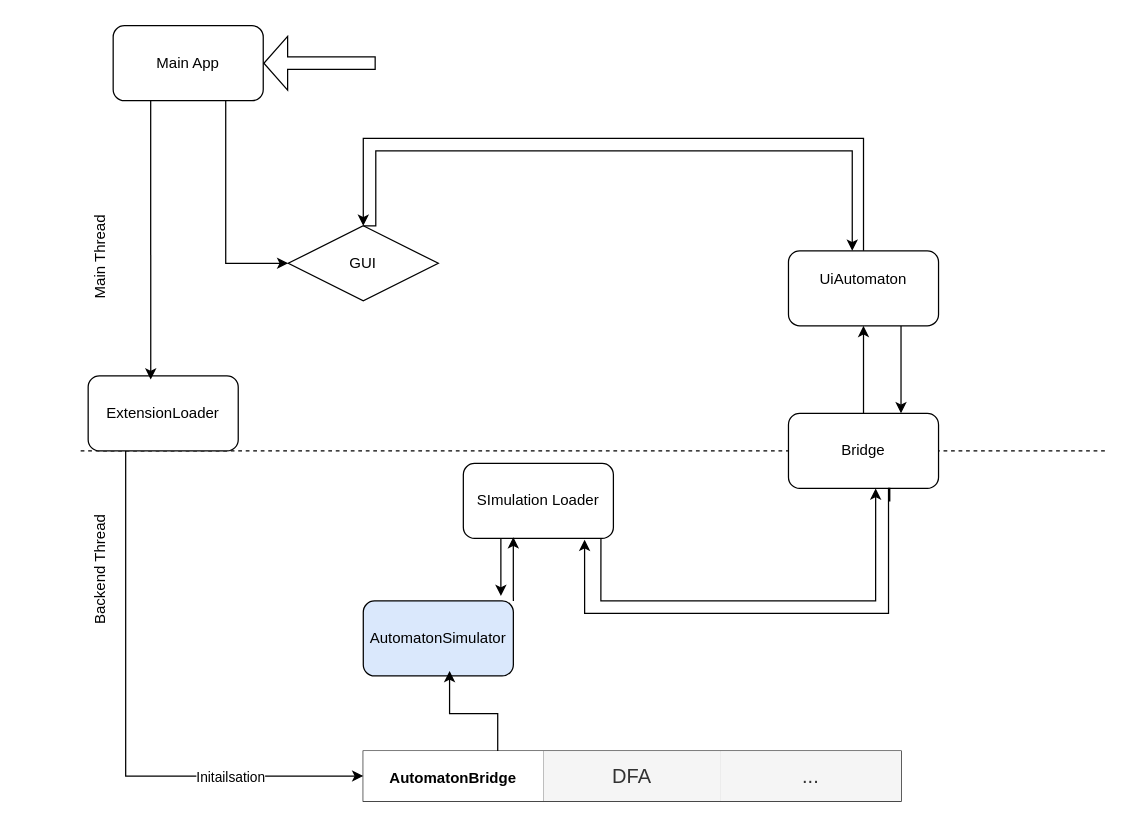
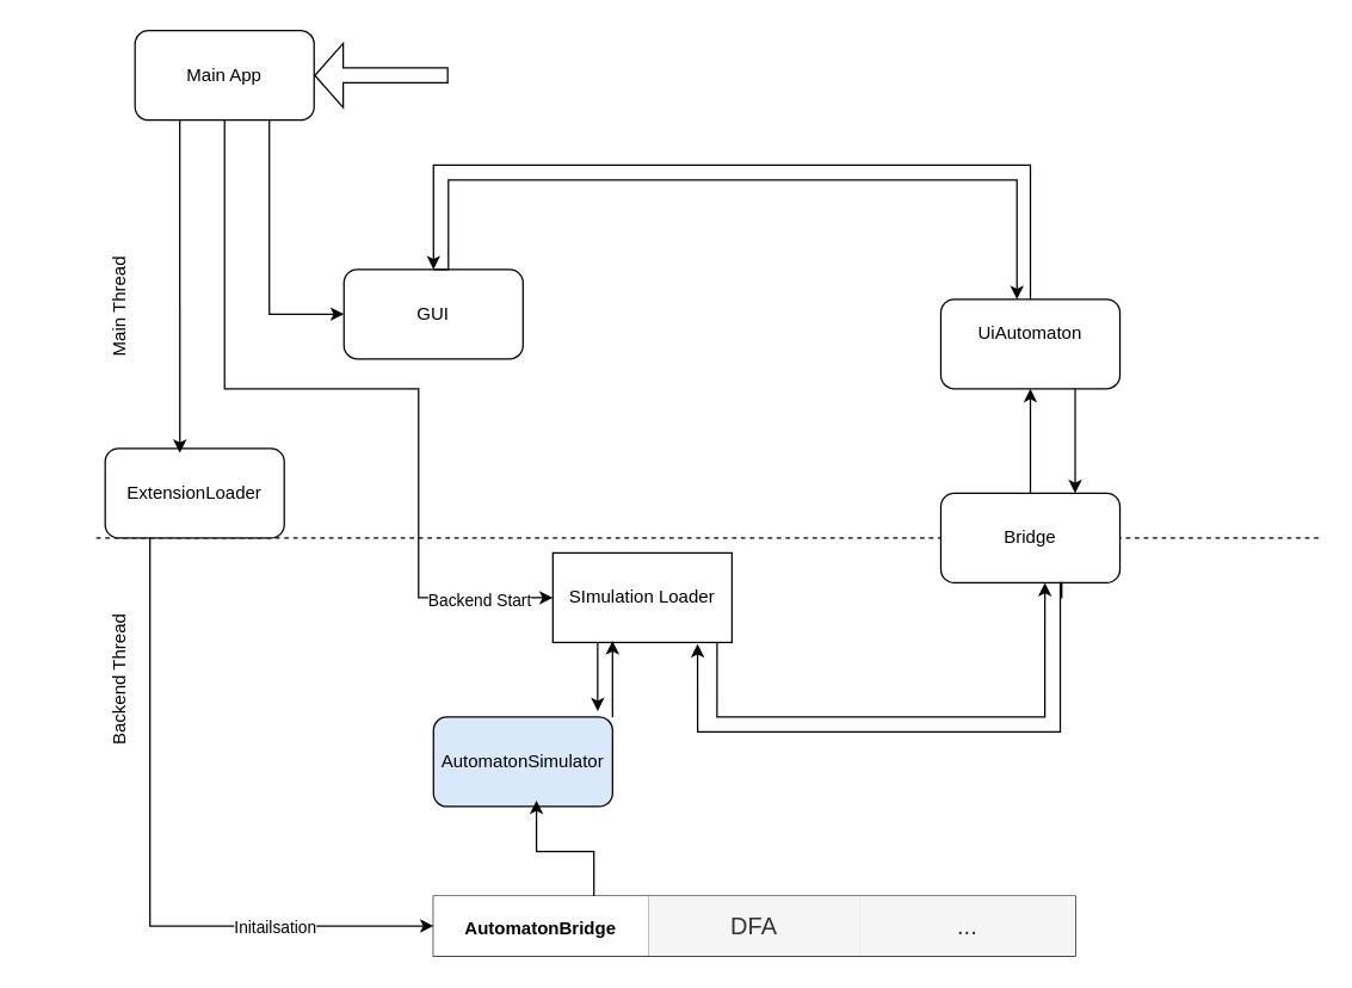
  <mxCell id="0" />
  <mxCell id="1" parent="0" />
- <mxCell id="2" value="GUI" style="rhombus;whiteSpace=wrap;html=1;" parent="1" vertex="1"><mxGeometry x="230" y="180" width="120" height="60" as="geometry" /></mxCell>
+ <mxCell id="2" value="GUI" style="rounded=1;whiteSpace=wrap;html=1;" parent="1" vertex="1"><mxGeometry x="230" y="180" width="120" height="60" as="geometry" /></mxCell>
  <mxCell id="3" style="edgeStyle=orthogonalEdgeStyle;rounded=0;orthogonalLoop=1;jettySize=auto;html=1;exitX=0.75;exitY=1;exitDx=0;exitDy=0;entryX=0.75;entryY=0;entryDx=0;entryDy=0;" parent="1" source="4" target="14" edge="1"><mxGeometry relative="1" as="geometry" /></mxCell>
  <mxCell id="4" value="&lt;div&gt;UiAutomaton&lt;/div&gt;&lt;div&gt;&lt;br&gt;&lt;/div&gt;" style="rounded=1;whiteSpace=wrap;html=1;" parent="1" vertex="1"><mxGeometry x="630" y="200" width="120" height="60" as="geometry" /></mxCell>
  <mxCell id="5" style="edgeStyle=orthogonalEdgeStyle;rounded=0;orthogonalLoop=1;jettySize=auto;html=1;exitX=0.75;exitY=1;exitDx=0;exitDy=0;entryX=0;entryY=0.5;entryDx=0;entryDy=0;" parent="1" source="8" target="2" edge="1"><mxGeometry relative="1" as="geometry" /></mxCell>
+ <mxCell id="6" style="edgeStyle=orthogonalEdgeStyle;rounded=0;orthogonalLoop=1;jettySize=auto;html=1;exitX=0.5;exitY=1;exitDx=0;exitDy=0;entryX=0;entryY=0.5;entryDx=0;entryDy=0;" edge="1" parent="1" source="8" target="22"><mxGeometry relative="1" as="geometry"><Array as="points"><mxPoint x="150" y="260" /><mxPoint x="280" y="260" /><mxPoint x="280" y="400" /></Array></mxGeometry></mxCell>
+ <mxCell id="7" value="Backend Start" style="edgeLabel;html=1;align=center;verticalAlign=middle;resizable=0;points=[];" vertex="1" connectable="0" parent="6"><mxGeometry x="0.815" y="-1" relative="1" as="geometry"><mxPoint as="offset" /></mxGeometry></mxCell>
  <mxCell id="8" value="Main App" style="rounded=1;whiteSpace=wrap;html=1;" parent="1" vertex="1"><mxGeometry x="90" y="20" width="120" height="60" as="geometry" /></mxCell>
  <mxCell id="9" style="edgeStyle=orthogonalEdgeStyle;rounded=0;orthogonalLoop=1;jettySize=auto;html=1;exitX=0.5;exitY=0;exitDx=0;exitDy=0;entryX=0.425;entryY=0;entryDx=0;entryDy=0;entryPerimeter=0;" parent="1" source="2" target="4" edge="1"><mxGeometry relative="1" as="geometry"><Array as="points"><mxPoint x="300" y="180" /><mxPoint x="300" y="120" /><mxPoint x="681" y="120" /></Array></mxGeometry></mxCell>
  <mxCell id="10" style="edgeStyle=orthogonalEdgeStyle;rounded=0;orthogonalLoop=1;jettySize=auto;html=1;exitX=0.5;exitY=0;exitDx=0;exitDy=0;entryX=0.5;entryY=0;entryDx=0;entryDy=0;" parent="1" source="4" target="2" edge="1"><mxGeometry relative="1" as="geometry"><mxPoint x="280" y="170" as="targetPoint" /><Array as="points"><mxPoint x="690" y="110" /><mxPoint x="290" y="110" /></Array></mxGeometry></mxCell>
  <mxCell id="11" style="edgeStyle=orthogonalEdgeStyle;rounded=0;orthogonalLoop=1;jettySize=auto;html=1;entryX=0.5;entryY=0;entryDx=0;entryDy=0;" parent="1" source="2" target="2" edge="1"><mxGeometry relative="1" as="geometry"><Array as="points"><mxPoint x="290" y="210" /><mxPoint x="290" y="210" /></Array></mxGeometry></mxCell>
  <mxCell id="12" value="" style="endArrow=none;dashed=1;html=1;rounded=0;" parent="1" edge="1"><mxGeometry width="50" height="50" relative="1" as="geometry"><mxPoint x="64" y="360" as="sourcePoint" /><mxPoint x="884" y="360" as="targetPoint" /></mxGeometry></mxCell>
  <mxCell id="13" style="edgeStyle=orthogonalEdgeStyle;rounded=0;orthogonalLoop=1;jettySize=auto;html=1;exitX=0.5;exitY=0;exitDx=0;exitDy=0;entryX=0.5;entryY=1;entryDx=0;entryDy=0;" parent="1" source="14" target="4" edge="1"><mxGeometry relative="1" as="geometry" /></mxCell>
  <mxCell id="14" value="Bridge" style="rounded=1;whiteSpace=wrap;html=1;" parent="1" vertex="1"><mxGeometry x="630" y="330" width="120" height="60" as="geometry" /></mxCell>
  <mxCell id="15" value="" style="shape=table;startSize=0;container=1;collapsible=0;childLayout=tableLayout;fontSize=16;" parent="1" vertex="1"><mxGeometry x="290" y="600" width="430" height="40" as="geometry" /></mxCell>
  <mxCell id="16" value="" style="shape=tableRow;horizontal=0;startSize=0;swimlaneHead=0;swimlaneBody=0;strokeColor=inherit;top=0;left=0;bottom=0;right=0;collapsible=0;dropTarget=0;fillColor=none;points=[[0,0.5],[1,0.5]];portConstraint=eastwest;fontSize=16;" parent="15" vertex="1"><mxGeometry width="430" height="40" as="geometry" /></mxCell>
  <mxCell id="17" value="&lt;b&gt;&lt;font style=&quot;font-size: 12px;&quot;&gt;AutomatonBridge&lt;/font&gt;&lt;/b&gt;" style="shape=partialRectangle;html=1;whiteSpace=wrap;connectable=0;overflow=hidden;top=0;left=0;bottom=0;right=0;pointerEvents=1;fontSize=16;" parent="16" vertex="1"><mxGeometry width="144" height="40" as="geometry"><mxRectangle width="144" height="40" as="alternateBounds" /></mxGeometry></mxCell>
  <mxCell id="18" value="DFA" style="shape=partialRectangle;html=1;whiteSpace=wrap;connectable=0;strokeColor=#666666;overflow=hidden;fillColor=#f5f5f5;top=0;left=0;bottom=0;right=0;pointerEvents=1;fontSize=16;fontColor=#333333;" parent="16" vertex="1"><mxGeometry x="144" width="142" height="40" as="geometry"><mxRectangle width="142" height="40" as="alternateBounds" /></mxGeometry></mxCell>
  <mxCell id="19" value="..." style="shape=partialRectangle;html=1;whiteSpace=wrap;connectable=0;strokeColor=#666666;overflow=hidden;fillColor=#f5f5f5;top=0;left=0;bottom=0;right=0;pointerEvents=1;fontSize=16;fontColor=#333333;" parent="16" vertex="1"><mxGeometry x="286" width="144" height="40" as="geometry"><mxRectangle width="144" height="40" as="alternateBounds" /></mxGeometry></mxCell>
  <mxCell id="20" style="edgeStyle=orthogonalEdgeStyle;rounded=0;orthogonalLoop=1;jettySize=auto;html=1;entryX=0.808;entryY=1.017;entryDx=0;entryDy=0;entryPerimeter=0;" parent="1" target="22" edge="1"><mxGeometry relative="1" as="geometry"><mxPoint x="470" y="433" as="targetPoint" /><Array as="points"><mxPoint x="711" y="400" /><mxPoint x="711" y="390" /><mxPoint x="710" y="390" /><mxPoint x="710" y="490" /><mxPoint x="467" y="490" /></Array><mxPoint x="710" y="400" as="sourcePoint" /></mxGeometry></mxCell>
  <mxCell id="21" style="edgeStyle=orthogonalEdgeStyle;rounded=0;orthogonalLoop=1;jettySize=auto;html=1;exitX=0.917;exitY=0.972;exitDx=0;exitDy=0;entryX=0.581;entryY=1;entryDx=0;entryDy=0;entryPerimeter=0;exitPerimeter=0;" parent="1" source="22" target="14" edge="1"><mxGeometry relative="1" as="geometry"><Array as="points"><mxPoint x="480" y="480" /><mxPoint x="700" y="480" /></Array></mxGeometry></mxCell>
- <mxCell id="22" value="SImulation Loader" style="rounded=1;whiteSpace=wrap;html=1;" parent="1" vertex="1"><mxGeometry x="370" y="370" width="120" height="60" as="geometry" /></mxCell>
+ <mxCell id="22" value="SImulation Loader" style="whiteSpace=wrap;html=1;rounded=0;" parent="1" vertex="1"><mxGeometry x="370" y="370" width="120" height="60" as="geometry" /></mxCell>
  <mxCell id="23" value="" style="shape=flexArrow;endArrow=classic;html=1;rounded=0;entryX=1;entryY=0.5;entryDx=0;entryDy=0;endWidth=32;endSize=6;" parent="1" target="8" edge="1"><mxGeometry width="50" height="50" relative="1" as="geometry"><mxPoint x="300" y="50" as="sourcePoint" /><mxPoint x="464" y="50" as="targetPoint" /></mxGeometry></mxCell>
  <mxCell id="24" value="Backend Thread" style="text;html=1;align=center;verticalAlign=middle;whiteSpace=wrap;rounded=0;rotation=-90;" vertex="1" parent="1"><mxGeometry x="30" y="440" width="100" height="30" as="geometry" /></mxCell>
  <mxCell id="25" value="Main Thread" style="text;html=1;align=center;verticalAlign=middle;whiteSpace=wrap;rounded=0;rotation=-90;" vertex="1" parent="1"><mxGeometry x="20" y="190" width="120" height="30" as="geometry" /></mxCell>
  <mxCell id="26" value="AutomatonSimulator" style="rounded=1;whiteSpace=wrap;html=1;fillColor=#dae8fc;" vertex="1" parent="1"><mxGeometry x="290" y="480" width="120" height="60" as="geometry" /></mxCell>
  <mxCell id="27" style="edgeStyle=orthogonalEdgeStyle;rounded=0;orthogonalLoop=1;jettySize=auto;html=1;exitX=0.25;exitY=0;exitDx=0;exitDy=0;entryX=0.575;entryY=0.933;entryDx=0;entryDy=0;entryPerimeter=0;" edge="1" parent="1" source="15" target="26"><mxGeometry relative="1" as="geometry" /></mxCell>
  <mxCell id="28" style="edgeStyle=orthogonalEdgeStyle;rounded=0;orthogonalLoop=1;jettySize=auto;html=1;exitX=1;exitY=0;exitDx=0;exitDy=0;entryX=0.333;entryY=0.983;entryDx=0;entryDy=0;entryPerimeter=0;" edge="1" parent="1" source="26" target="22"><mxGeometry relative="1" as="geometry" /></mxCell>
  <mxCell id="29" style="edgeStyle=orthogonalEdgeStyle;rounded=0;orthogonalLoop=1;jettySize=auto;html=1;exitX=0.25;exitY=1;exitDx=0;exitDy=0;entryX=0.917;entryY=-0.067;entryDx=0;entryDy=0;entryPerimeter=0;" edge="1" parent="1" source="22" target="26"><mxGeometry relative="1" as="geometry" /></mxCell>
  <mxCell id="30" style="edgeStyle=orthogonalEdgeStyle;rounded=0;orthogonalLoop=1;jettySize=auto;html=1;exitX=0.25;exitY=1;exitDx=0;exitDy=0;entryX=0;entryY=0.5;entryDx=0;entryDy=0;" edge="1" parent="1" source="32" target="16"><mxGeometry relative="1" as="geometry" /></mxCell>
  <mxCell id="31" value="Initailsation" style="edgeLabel;html=1;align=center;verticalAlign=middle;resizable=0;points=[];" vertex="1" connectable="0" parent="30"><mxGeometry x="0.524" relative="1" as="geometry"><mxPoint as="offset" /></mxGeometry></mxCell>
  <mxCell id="32" value="ExtensionLoader" style="rounded=1;whiteSpace=wrap;html=1;" vertex="1" parent="1"><mxGeometry x="70" y="300" width="120" height="60" as="geometry" /></mxCell>
  <mxCell id="33" style="edgeStyle=orthogonalEdgeStyle;rounded=0;orthogonalLoop=1;jettySize=auto;html=1;exitX=0.25;exitY=1;exitDx=0;exitDy=0;entryX=0.417;entryY=0.05;entryDx=0;entryDy=0;entryPerimeter=0;" edge="1" parent="1" source="8" target="32"><mxGeometry relative="1" as="geometry" /></mxCell>
